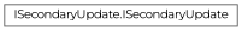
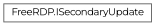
  digraph {
    rankdir=LR
    fontname=Montserrat
-   n1 [color=grey40 fillcolor=white fontname=Montserrat fontsize=10 height=0.2 label="ISecondaryUpdate.ISecondaryUpdate" shape=box style=filled width=0.4]
+   n1 [color=grey40 fillcolor=white fontname=Montserrat fontsize=10 height=0.2 label="FreeRDP.ISecondaryUpdate" shape=box style=filled width=0.4]
  }
